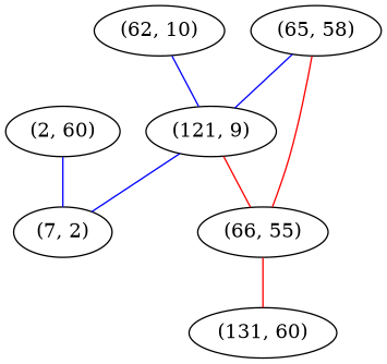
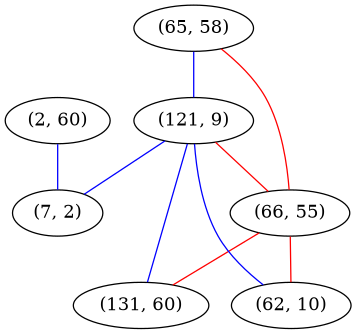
  graph {
    edge [color=blue weight=1]
    "(2, 60)"
    "(7, 2)"
    "(66, 55)"
    "(62, 10)"
    "(131, 60)"
    "(65, 58)"
    "(121, 9)"
    "(2, 60)" -- "(7, 2)" [weight=3]
+   "(66, 55)" -- "(62, 10)" [color=red]
    "(66, 55)" -- "(131, 60)" [color=red]
    "(62, 10)" -- "(121, 9)" [weight=3]
+   "(131, 60)" -- "(121, 9)" [weight=3]
    "(65, 58)" -- "(66, 55)" [color=red]
    "(65, 58)" -- "(121, 9)" [weight=3]
    "(121, 9)" -- "(7, 2)"
    "(121, 9)" -- "(66, 55)" [color=red]
  }
